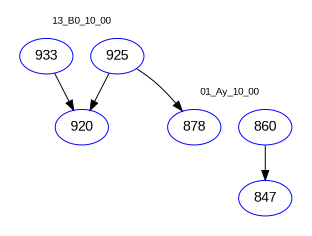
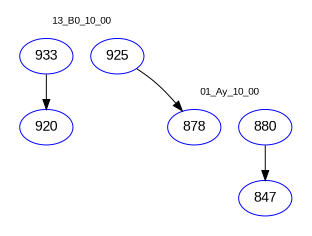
  digraph {
    fontname="Liberation Sans"
    node [color=blue fontname="Liberation Sans"]
    edge [color=black fontname="Liberation Sans"]
-   n1 [label=860]
+   n1 [label=880]
    n2 [label=847]
    n3 [label=878]
    n4 [label=925]
    n5 [label=920]
    n6 [label=933]
    subgraph cluster_1 {
      color=white
      fontsize=10
      label="01_Ay_10_00"
      n1
      n2
      n3
    }
    subgraph cluster_2 {
      color=white
      fontsize=10
      label="13_B0_10_00"
      n4
      n5
      n6
    }
    n1 -> n2
    n4 -> n3
-   n4 -> n5
    n6 -> n5
  }
